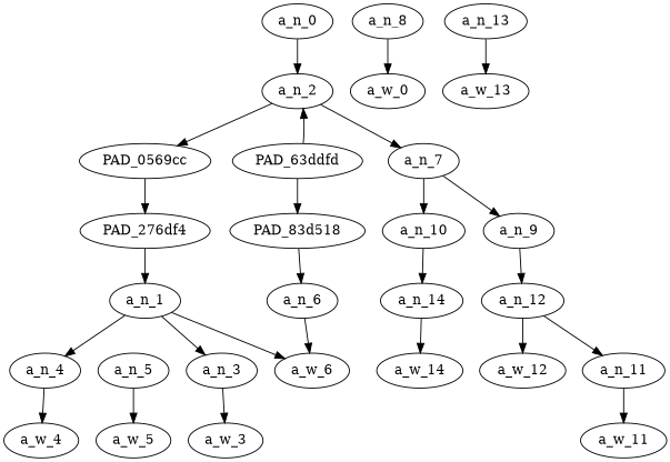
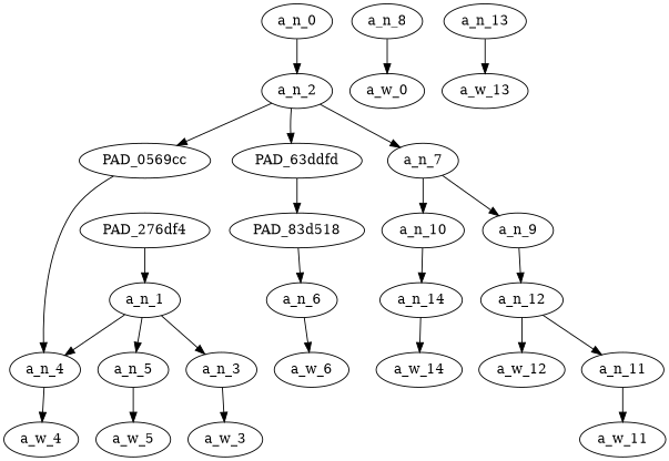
  strict digraph {
    node [div_dir=1 index=0 level=1 text_span="[3]" value=0.45620017]
    a_n_0 [level=5 text_span="[0, 1, 2, 3, 4, 5, 6, 7, 8]" value=1.00000001]
    a_n_2 [index=1 level=4 text_span="[3, 4, 5, 6, 7, 8]" value=0.54347228]
    PAD_0569cc [level=4 text_span="[0, 1, 2]"]
    n4 [label=PAD_276df4 level=3 text_span="[0, 1, 2]"]
    PAD_63ddfd [div_dir=-1 index=1 level=3 value=0.06917832]
    a_n_7 [index=2 level=3 text_span="[4, 5, 6, 7, 8]" value=0.47391918]
    a_n_1 [level=2 text_span="[0, 1, 2]"]
    PAD_83d518 [div_dir=-1 index=1 level=2 value=0.06917832]
    a_n_9 [index=3 level=2 text_span="[5, 6]" value=0.14709657]
    a_n_10 [index=4 level=2 text_span="[7, 8]" value=0.26583971]
    a_n_3 [text_span="[0]" value=0.07956024]
    a_n_4 [index=1 text_span="[1]" value=0.27496418]
    a_n_5 [div_dir=-1 index=2 text_span="[2]" value=0.10158208]
    a_w_3 [div_dir=0 level=0 text_span="[0]" value=real]
    a_w_4 [div_dir=0 index=1 level=0 text_span="[1]" value=dysphoria]
    a_w_5 [div_dir=0 index=2 level=0 text_span="[2]" value=hours]
    a_n_6 [div_dir=-1 index=3 value=0.06917832]
    a_n_12 [div_dir=-1 index=6 text_span="[6]" value=0.08484709]
    a_n_14 [index=8 text_span="[8]" value=0.19208597]
    a_w_6 [div_dir=0 index=3 level=0 value=why]
    a_n_8 [index=4 text_span="[4]" value=0.06050194]
    n22 [div_dir=0 index=4 label=a_w_0 level=0 text_span="[4]" value=are]
    a_n_11 [index=5 text_span="[5]" value=0.06218821]
    a_w_11 [div_dir=0 index=5 level=0 text_span="[5]" value=my]
    a_w_12 [div_dir=0 index=6 level=0 text_span="[6]" value=arms]
    a_n_13 [index=7 text_span="[7]" value=0.07328894]
    a_w_13 [div_dir=0 index=7 level=0 text_span="[7]" value=so]
    a_w_14 [div_dir=0 index=8 level=0 text_span="[8]" value=hairy]
    a_n_0 -> a_n_2
    a_n_2 -> PAD_0569cc
-   PAD_63ddfd -> a_n_2
+   a_n_2 -> PAD_63ddfd
    a_n_2 -> a_n_7
-   PAD_0569cc -> n4
+   PAD_0569cc -> a_n_4
    n4 -> a_n_1
    PAD_63ddfd -> PAD_83d518
    a_n_7 -> a_n_9
    a_n_7 -> a_n_10
    a_n_1 -> a_n_3
    a_n_1 -> a_n_4
-   a_n_1 -> a_w_6
+   a_n_1 -> a_n_5
    PAD_83d518 -> a_n_6
    a_n_9 -> a_n_12
    a_n_10 -> a_n_14
    a_n_3 -> a_w_3
    a_n_4 -> a_w_4
    a_n_5 -> a_w_5
    a_n_6 -> a_w_6
    a_n_12 -> a_n_11
    a_n_12 -> a_w_12
    a_n_14 -> a_w_14
    a_n_8 -> n22
    a_n_11 -> a_w_11
    a_n_13 -> a_w_13
  }
